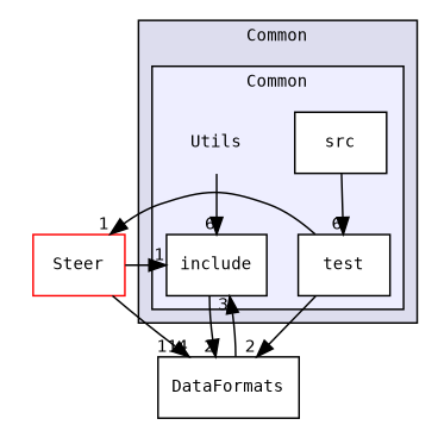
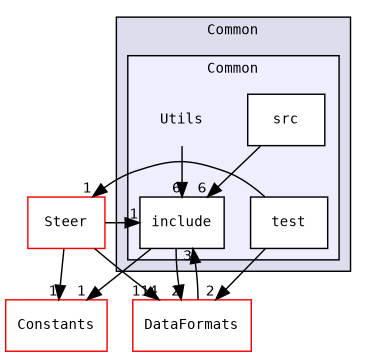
  digraph {
    compound=true
    fontname="DejaVu Sans Mono"
    node [color=red fontname="DejaVu Sans Mono" fontsize=10 shape=box]
    edge [fontname="DejaVu Sans Mono" headlabel=1 labeldistance=1.5 labelfontname=Helvetica labelfontsize=10]
    n1 [label=Utils shape=plaintext]
    n2 [color=black fillcolor=white label=include style=filled]
    n3 [color=black fillcolor=white label=src style=filled]
    n4 [color=black fillcolor=white label=test style=filled]
-   n6 [color=black label=DataFormats]
+   n5 [label=Constants]
+   n6 [label=DataFormats]
    n7 [label=Steer]
    subgraph cluster_1 {
      bgcolor="#ddddee"
      fontsize=10
      label=Common
      pencolor=black
      subgraph cluster_2 {
        bgcolor="#eeeeff"
        fontsize=10
        label=Common
        pencolor=black
        n1
        n2
        n3
        n4
      }
    }
    n1 -> n2 [headlabel=6]
+   n2 -> n5
    n2 -> n6 [headlabel=2]
-   n3 -> n4 [headlabel=6]
+   n3 -> n2 [headlabel=6]
    n4 -> n6 [headlabel=2]
    n4 -> n7
    n6 -> n2 [headlabel=3]
    n7 -> n2
+   n7 -> n5
    n7 -> n6 [headlabel=114]
  }
